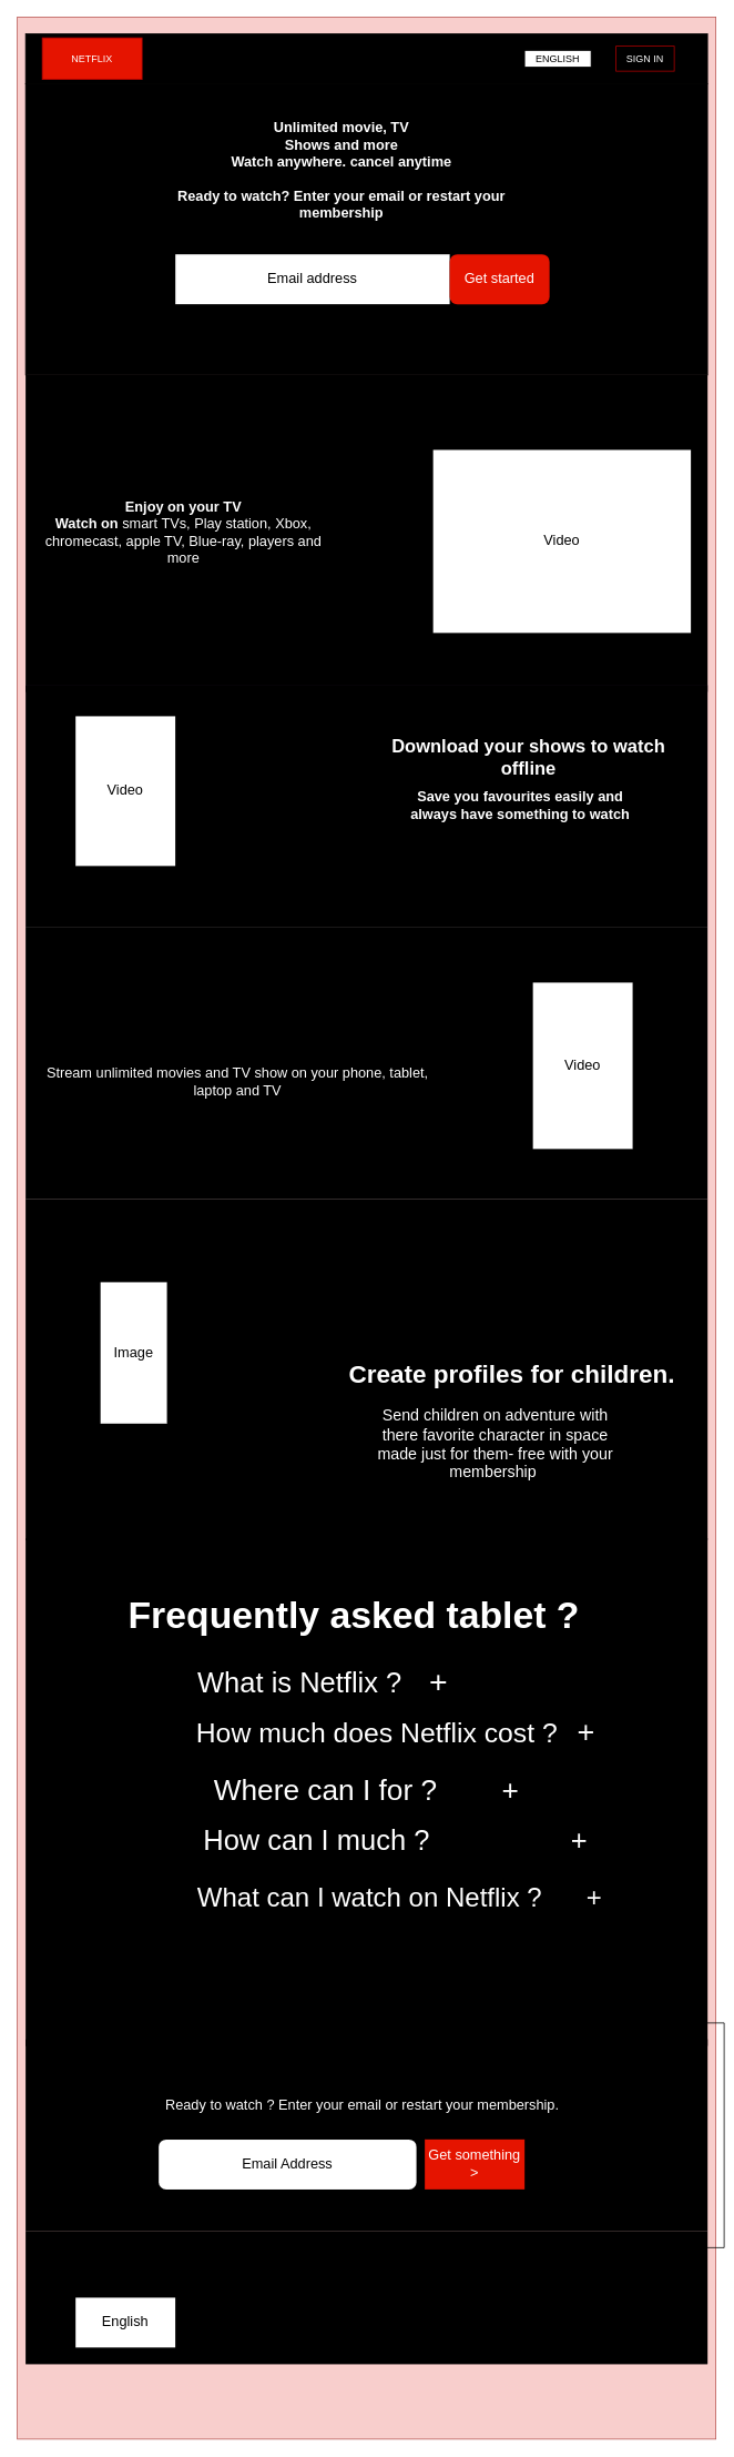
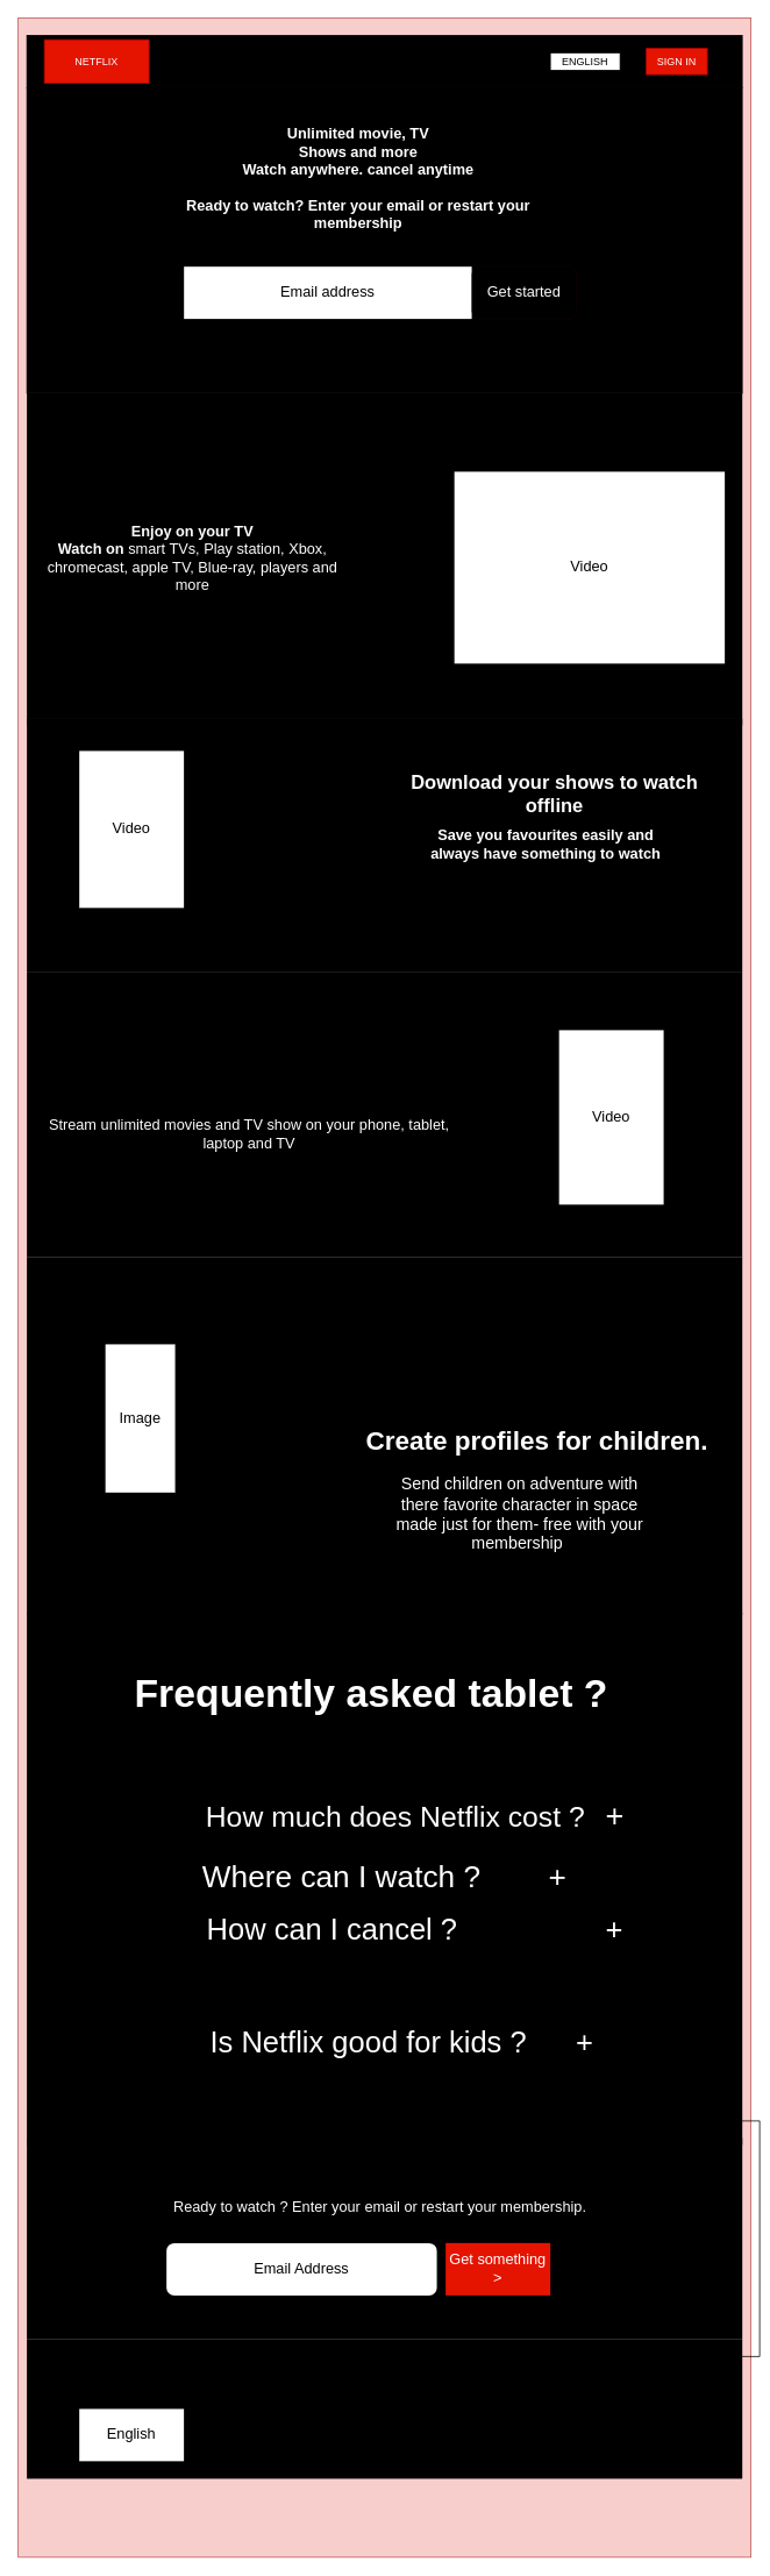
  <mxCell id="0" />
  <mxCell id="1" parent="0" />
  <mxCell id="2" value="" style="rounded=0;whiteSpace=wrap;html=1;fillColor=#f8cecc;strokeColor=#b85450;" vertex="1" parent="1"><mxGeometry x="20" y="20" width="840" height="2910" as="geometry" /></mxCell>
  <mxCell id="3" value="" style="rounded=0;whiteSpace=wrap;html=1;fillColor=#000000;" vertex="1" parent="1"><mxGeometry x="30" y="40" width="820" height="60" as="geometry" /></mxCell>
  <mxCell id="4" value="NETFLIX" style="text;html=1;strokeColor=#B20000;fillColor=#e51400;align=center;verticalAlign=middle;whiteSpace=wrap;rounded=0;fontColor=#ffffff;" vertex="1" parent="1"><mxGeometry x="50" y="45" width="120" height="50" as="geometry" /></mxCell>
  <mxCell id="5" value="ENGLISH" style="rounded=0;whiteSpace=wrap;html=1;" vertex="1" parent="1"><mxGeometry x="630" y="60" width="80" height="20" as="geometry" /></mxCell>
- <mxCell id="6" value="SIGN IN" style="rounded=0;whiteSpace=wrap;html=1;fillColor=#000000;strokeColor=#B20000;fontColor=#ffffff;" vertex="1" parent="1"><mxGeometry x="740" y="55" width="70" height="30" as="geometry" /></mxCell>
+ <mxCell id="6" value="SIGN IN" style="rounded=0;whiteSpace=wrap;html=1;fillColor=#e51400;strokeColor=#B20000;fontColor=#ffffff;" vertex="1" parent="1"><mxGeometry x="740" y="55" width="70" height="30" as="geometry" /></mxCell>
  <mxCell id="7" value="" style="rounded=0;whiteSpace=wrap;html=1;labelBackgroundColor=#000000;noLabel=1;fontColor=none;fillColor=#000000;" vertex="1" parent="1"><mxGeometry x="30" y="100" width="820" height="350" as="geometry" /></mxCell>
  <mxCell id="8" value="&lt;div style=&quot;font-size: 17px&quot;&gt;Unlimited movie, TV&lt;/div&gt;&lt;div style=&quot;font-size: 17px&quot;&gt;Shows and more&lt;/div&gt;&lt;div style=&quot;font-size: 17px&quot;&gt;Watch anywhere. cancel anytime&lt;/div&gt;&lt;div style=&quot;font-size: 17px&quot;&gt;&lt;br&gt;&lt;/div&gt;&lt;div style=&quot;font-size: 17px&quot;&gt;Ready to watch? Enter your email or restart your membership&lt;br style=&quot;font-size: 17px&quot;&gt;&lt;/div&gt;" style="text;html=1;strokeColor=none;fillColor=none;align=center;verticalAlign=middle;whiteSpace=wrap;rounded=0;strokeWidth=0;fontSize=17;fontStyle=1;fontColor=#FFFFFF;" vertex="1" parent="1"><mxGeometry x="210" y="120" width="400" height="170" as="geometry" /></mxCell>
  <mxCell id="9" value="Email address" style="rounded=0;whiteSpace=wrap;html=1;fontSize=17;strokeWidth=0;" vertex="1" parent="1"><mxGeometry x="210" y="305" width="330" height="60" as="geometry" /></mxCell>
- <mxCell id="10" value="Get started" style="rounded=1;whiteSpace=wrap;html=1;fontSize=17;strokeWidth=0;fillColor=#e51400;strokeColor=#B20000;fontColor=#ffffff;" vertex="1" parent="1"><mxGeometry x="540" y="305" width="120" height="60" as="geometry" /></mxCell>
+ <mxCell id="10" value="Get started" style="rounded=1;whiteSpace=wrap;html=1;fontSize=17;strokeWidth=0;fillColor=#000000;strokeColor=#B20000;fontColor=#ffffff;" vertex="1" parent="1"><mxGeometry x="540" y="305" width="120" height="60" as="geometry" /></mxCell>
  <mxCell id="11" value="" style="rounded=0;whiteSpace=wrap;html=1;fontSize=17;strokeWidth=0;fillColor=#000000;" vertex="1" parent="1"><mxGeometry x="30" y="450" width="820" height="381" as="geometry" /></mxCell>
  <mxCell id="12" value="&lt;div&gt;&lt;b&gt;Enjoy on your TV&lt;/b&gt;&lt;/div&gt;&lt;div&gt;&lt;b&gt;Watch on &lt;/b&gt;smart TVs, Play station, Xbox, chromecast, apple TV, Blue-ray, players and more&lt;br&gt;&lt;b&gt;&lt;/b&gt;&lt;/div&gt;" style="text;html=1;strokeColor=none;align=center;verticalAlign=middle;whiteSpace=wrap;rounded=0;fontSize=17;fillColor=#000000;fontColor=#FFFFFF;" vertex="1" parent="1"><mxGeometry x="50" y="510" width="340" height="260" as="geometry" /></mxCell>
  <mxCell id="13" value="Video" style="rounded=0;whiteSpace=wrap;html=1;fontSize=17;strokeWidth=0;" vertex="1" parent="1"><mxGeometry x="520" y="540" width="310" height="220" as="geometry" /></mxCell>
  <mxCell id="14" value="" style="rounded=0;whiteSpace=wrap;html=1;fontSize=17;strokeWidth=0;fontColor=#ffffff;labelBackgroundColor=#432D57;strokeColor=#432D57;fillColor=#000000;" vertex="1" parent="1"><mxGeometry x="30" y="823" width="820" height="290" as="geometry" /></mxCell>
  <mxCell id="15" value="&lt;font style=&quot;font-size: 22px&quot;&gt;&lt;b&gt;Download your shows to watch offline&lt;/b&gt;&lt;/font&gt;" style="text;html=1;align=center;verticalAlign=middle;whiteSpace=wrap;rounded=0;fontSize=17;fontColor=#FFFFFF;" vertex="1" parent="1"><mxGeometry x="450" y="860" width="370" height="100" as="geometry" /></mxCell>
  <mxCell id="16" value="&lt;b&gt;Save you favourites easily and always have something to watch &lt;/b&gt;" style="text;html=1;strokeColor=none;fillColor=none;align=center;verticalAlign=middle;whiteSpace=wrap;rounded=0;fontSize=17;fontColor=#FFFFFF;" vertex="1" parent="1"><mxGeometry x="470" y="933" width="310" height="70" as="geometry" /></mxCell>
  <mxCell id="17" value="Video" style="rounded=0;whiteSpace=wrap;html=1;fontSize=17;strokeColor=#000000;strokeWidth=0;gradientColor=none;" vertex="1" parent="1"><mxGeometry x="90" y="860" width="120" height="180" as="geometry" /></mxCell>
  <mxCell id="18" value="" style="rounded=0;whiteSpace=wrap;html=1;fontSize=17;strokeColor=#314354;strokeWidth=0;fontColor=#ffffff;fillColor=#000000;" vertex="1" parent="1"><mxGeometry x="30" y="1113" width="820" height="327" as="geometry" /></mxCell>
  <mxCell id="19" value="&lt;font style=&quot;font-size: 26px&quot;&gt;&lt;b&gt;Watch everywhere&lt;/b&gt;&lt;/font&gt;" style="text;html=1;strokeColor=none;fillColor=none;align=center;verticalAlign=middle;whiteSpace=wrap;rounded=0;fontSize=17;" vertex="1" parent="1"><mxGeometry x="70" y="1160" width="310" height="150" as="geometry" /></mxCell>
  <mxCell id="20" value="Stream unlimited movies and TV show on your phone, tablet, laptop and TV" style="text;html=1;strokeColor=none;fillColor=none;align=center;verticalAlign=middle;whiteSpace=wrap;rounded=0;fontSize=17;fontColor=#FFFFFF;" vertex="1" parent="1"><mxGeometry x="40" y="1260" width="490" height="80" as="geometry" /></mxCell>
  <mxCell id="21" value="Video" style="rounded=0;whiteSpace=wrap;html=1;fontSize=17;strokeColor=#000000;strokeWidth=0;gradientColor=none;" vertex="1" parent="1"><mxGeometry x="640" y="1180" width="120" height="200" as="geometry" /></mxCell>
  <mxCell id="22" value="" style="rounded=0;whiteSpace=wrap;html=1;fontSize=17;strokeColor=#000000;strokeWidth=0;gradientColor=none;fillColor=#000000;" vertex="1" parent="1"><mxGeometry x="30" y="1440" width="820" height="410" as="geometry" /></mxCell>
  <mxCell id="23" value="&lt;font style=&quot;font-size: 30px&quot;&gt;&lt;b&gt;Create profiles for children.&lt;/b&gt;&lt;/font&gt;" style="text;html=1;strokeColor=none;fillColor=none;align=center;verticalAlign=middle;whiteSpace=wrap;rounded=0;fontSize=17;fontColor=#FFFFFF;" vertex="1" parent="1"><mxGeometry x="390" y="1500" width="450" height="300" as="geometry" /></mxCell>
  <mxCell id="24" value="&lt;font style=&quot;font-size: 19px&quot;&gt;Send children on adventure with there favorite character in space made just for them- free with your membership&amp;nbsp; &lt;/font&gt;" style="text;html=1;strokeColor=none;fillColor=none;align=center;verticalAlign=middle;whiteSpace=wrap;rounded=0;fontSize=17;fontColor=#FFFFFF;" vertex="1" parent="1"><mxGeometry x="440" y="1670" width="310" height="130" as="geometry" /></mxCell>
  <mxCell id="25" value="Image" style="rounded=0;whiteSpace=wrap;html=1;fontSize=17;strokeColor=#000000;strokeWidth=0;gradientColor=none;" vertex="1" parent="1"><mxGeometry x="120" y="1540" width="80" height="170" as="geometry" /></mxCell>
  <mxCell id="26" value="" style="rounded=0;whiteSpace=wrap;html=1;fontSize=17;strokeColor=#000000;strokeWidth=0;gradientColor=none;fillColor=#000000;" vertex="1" parent="1"><mxGeometry x="30" y="1848" width="820" height="610" as="geometry" /></mxCell>
  <mxCell id="27" value="&lt;font style=&quot;font-size: 45px&quot;&gt;&lt;b&gt;Frequently asked tablet ?&lt;/b&gt;&lt;/font&gt;" style="rounded=0;whiteSpace=wrap;html=1;fontSize=17;strokeColor=#000000;strokeWidth=0;gradientColor=none;fontColor=#FFFFFF;fillColor=#000000;" vertex="1" parent="1"><mxGeometry x="90" y="1910" width="670" height="60" as="geometry" /></mxCell>
- <mxCell id="28" value="&lt;font style=&quot;font-size: 34px&quot;&gt;What is Netflix ?&lt;/font&gt;&amp;nbsp;&amp;nbsp;&amp;nbsp;&amp;nbsp;&amp;nbsp;&amp;nbsp; &lt;font style=&quot;font-size: 38px&quot;&gt;+&lt;/font&gt;" style="rounded=0;whiteSpace=wrap;html=1;fontSize=17;strokeColor=#000000;strokeWidth=0;gradientColor=none;fillColor=#000000;fontColor=#FFFFFF;" vertex="1" parent="1"><mxGeometry x="150" y="1990" width="475" height="60" as="geometry" /></mxCell>
  <mxCell id="29" value="&lt;font style=&quot;font-size: 33px&quot;&gt;How much does Netflix cost ?&lt;/font&gt;&amp;nbsp;&amp;nbsp;&amp;nbsp;&amp;nbsp; &lt;font style=&quot;font-size: 36px&quot;&gt;+&lt;/font&gt;" style="rounded=0;whiteSpace=wrap;html=1;fontSize=17;strokeColor=#000000;strokeWidth=0;gradientColor=none;fillColor=#000000;fontColor=#FFFFFF;" vertex="1" parent="1"><mxGeometry x="210" y="2050" width="530" height="60" as="geometry" /></mxCell>
- <mxCell id="30" value="&lt;font style=&quot;font-size: 35px&quot;&gt;Where can I for ?&amp;nbsp;&amp;nbsp;&amp;nbsp;&amp;nbsp;&amp;nbsp;&amp;nbsp;&amp;nbsp; +&lt;/font&gt;" style="rounded=0;whiteSpace=wrap;html=1;fontSize=17;strokeColor=#000000;strokeWidth=0;gradientColor=none;fillColor=#000000;fontColor=#FFFFFF;" vertex="1" parent="1"><mxGeometry x="205" y="2120" width="470" height="60" as="geometry" /></mxCell>
- <mxCell id="31" value="&lt;font style=&quot;font-size: 34px&quot;&gt;How can I much ?&amp;nbsp;&amp;nbsp;&amp;nbsp;&amp;nbsp;&amp;nbsp;&amp;nbsp;&amp;nbsp;&amp;nbsp;&amp;nbsp;&amp;nbsp;&amp;nbsp;&amp;nbsp;&amp;nbsp;&amp;nbsp;&amp;nbsp;&amp;nbsp;&amp;nbsp; +&lt;/font&gt;" style="rounded=0;whiteSpace=wrap;html=1;fontSize=17;strokeColor=#000000;strokeWidth=0;gradientColor=none;fillColor=#000000;fontColor=#FFFFFF;" vertex="1" parent="1"><mxGeometry x="230" y="2180" width="490" height="60" as="geometry" /></mxCell>
- <mxCell id="32" value="&lt;font style=&quot;font-size: 32px&quot;&gt;What can I watch on Netflix ?&amp;nbsp;&amp;nbsp;&amp;nbsp;&amp;nbsp;&amp;nbsp; +&lt;/font&gt;" style="rounded=0;whiteSpace=wrap;html=1;fontSize=17;strokeColor=#000000;strokeWidth=0;gradientColor=none;fillColor=#000000;fontColor=#FFFFFF;" vertex="1" parent="1"><mxGeometry x="210" y="2250" width="540" height="60" as="geometry" /></mxCell>
+ <mxCell id="30" value="&lt;font style=&quot;font-size: 35px&quot;&gt;Where can I watch ?&amp;nbsp;&amp;nbsp;&amp;nbsp;&amp;nbsp;&amp;nbsp;&amp;nbsp;&amp;nbsp; +&lt;/font&gt;" style="rounded=0;whiteSpace=wrap;html=1;fontSize=17;strokeColor=#000000;strokeWidth=0;gradientColor=none;fillColor=#000000;fontColor=#FFFFFF;" vertex="1" parent="1"><mxGeometry x="205" y="2120" width="470" height="60" as="geometry" /></mxCell>
+ <mxCell id="31" value="&lt;font style=&quot;font-size: 34px&quot;&gt;How can I cancel ?&amp;nbsp;&amp;nbsp;&amp;nbsp;&amp;nbsp;&amp;nbsp;&amp;nbsp;&amp;nbsp;&amp;nbsp;&amp;nbsp;&amp;nbsp;&amp;nbsp;&amp;nbsp;&amp;nbsp;&amp;nbsp;&amp;nbsp;&amp;nbsp;&amp;nbsp; +&lt;/font&gt;" style="rounded=0;whiteSpace=wrap;html=1;fontSize=17;strokeColor=#000000;strokeWidth=0;gradientColor=none;fillColor=#000000;fontColor=#FFFFFF;" vertex="1" parent="1"><mxGeometry x="230" y="2180" width="490" height="60" as="geometry" /></mxCell>
+ <mxCell id="33" value="&lt;font style=&quot;font-size: 34px&quot;&gt;Is Netflix good for kids ?&amp;nbsp;&amp;nbsp;&amp;nbsp;&amp;nbsp;&amp;nbsp; +&lt;/font&gt;" style="rounded=0;whiteSpace=wrap;html=1;fontSize=17;strokeColor=#000000;strokeWidth=0;gradientColor=none;fillColor=#000000;fontColor=#FFFFFF;" vertex="1" parent="1"><mxGeometry x="180" y="2310" width="560" height="60" as="geometry" /></mxCell>
  <mxCell id="34" value="" style="rounded=0;whiteSpace=wrap;html=1;fontSize=17;strokeColor=#000000;strokeWidth=0;gradientColor=none;fillColor=#000000;" vertex="1" parent="1"><mxGeometry x="30" y="2450" width="820" height="230" as="geometry" /></mxCell>
  <mxCell id="35" value="Email Address " style="rounded=1;whiteSpace=wrap;html=1;fontSize=17;strokeColor=#000000;strokeWidth=0;gradientColor=none;" vertex="1" parent="1"><mxGeometry x="190" y="2570" width="310" height="60" as="geometry" /></mxCell>
  <mxCell id="36" value="Get something &amp;gt;" style="rounded=0;whiteSpace=wrap;html=1;fontSize=17;strokeColor=#B20000;strokeWidth=0;fillColor=#e51400;fontColor=#ffffff;" vertex="1" parent="1"><mxGeometry x="510" y="2570" width="120" height="60" as="geometry" /></mxCell>
  <mxCell id="37" value="Ready to watch ? Enter your email or restart your membership." style="text;html=1;strokeColor=none;fillColor=none;align=center;verticalAlign=middle;whiteSpace=wrap;rounded=0;fontSize=17;fontColor=#FFFFFF;" vertex="1" parent="1"><mxGeometry x="90" y="2510" width="690" height="40" as="geometry" /></mxCell>
  <mxCell id="38" value="" style="rounded=0;whiteSpace=wrap;html=1;fontSize=17;strokeColor=#000000;strokeWidth=0;gradientColor=none;fillColor=#000000;" vertex="1" parent="1"><mxGeometry x="30" y="2680" width="820" height="160" as="geometry" /></mxCell>
  <mxCell id="39" value="English " style="rounded=0;whiteSpace=wrap;html=1;fontSize=17;strokeColor=#000000;strokeWidth=0;gradientColor=none;" vertex="1" parent="1"><mxGeometry x="90" y="2760" width="120" height="60" as="geometry" /></mxCell>
  <mxCell id="40" style="edgeStyle=orthogonalEdgeStyle;rounded=0;orthogonalLoop=1;jettySize=auto;html=1;entryX=0.5;entryY=1;entryDx=0;entryDy=0;fontSize=17;fontColor=#FFFFFF;" edge="1" parent="1" source="34" target="34"><mxGeometry relative="1" as="geometry" /></mxCell>
